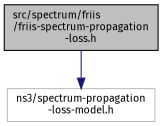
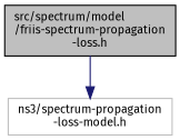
  digraph {
    fontname="Fira Sans"
    node [fontname="Fira Sans" fontsize=10 shape=record style=filled]
-   n1 [color=black fillcolor=grey75 fontcolor=black height=0.2 label="src/spectrum/friis\l/friis-spectrum-propagation\l-loss.h" width=0.4]
+   n1 [color=black fillcolor=grey75 fontcolor=black height=0.2 label="src/spectrum/model\l/friis-spectrum-propagation\l-loss.h" width=0.4]
    n2 [color=grey75 fillcolor=white height=0.2 label="ns3/spectrum-propagation\l-loss-model.h" width=0.4]
    n1 -> n2 [color=midnightblue fontname="Fira Sans" fontsize=10 labelfontname=Helvetica labelfontsize=10 style=solid]
  }
